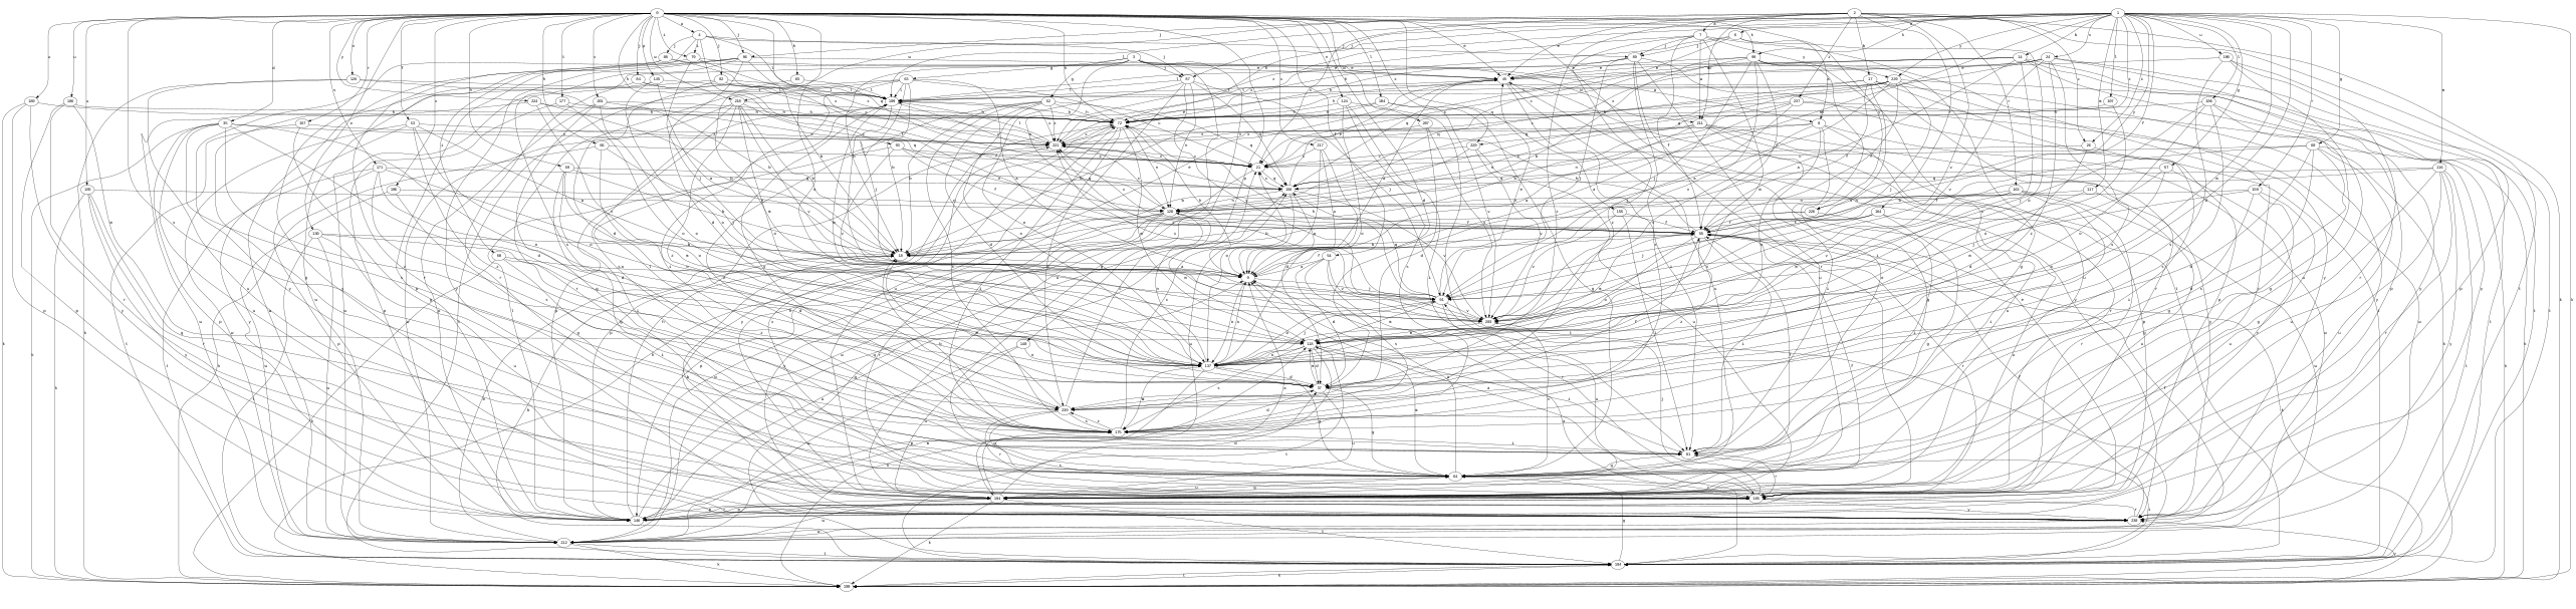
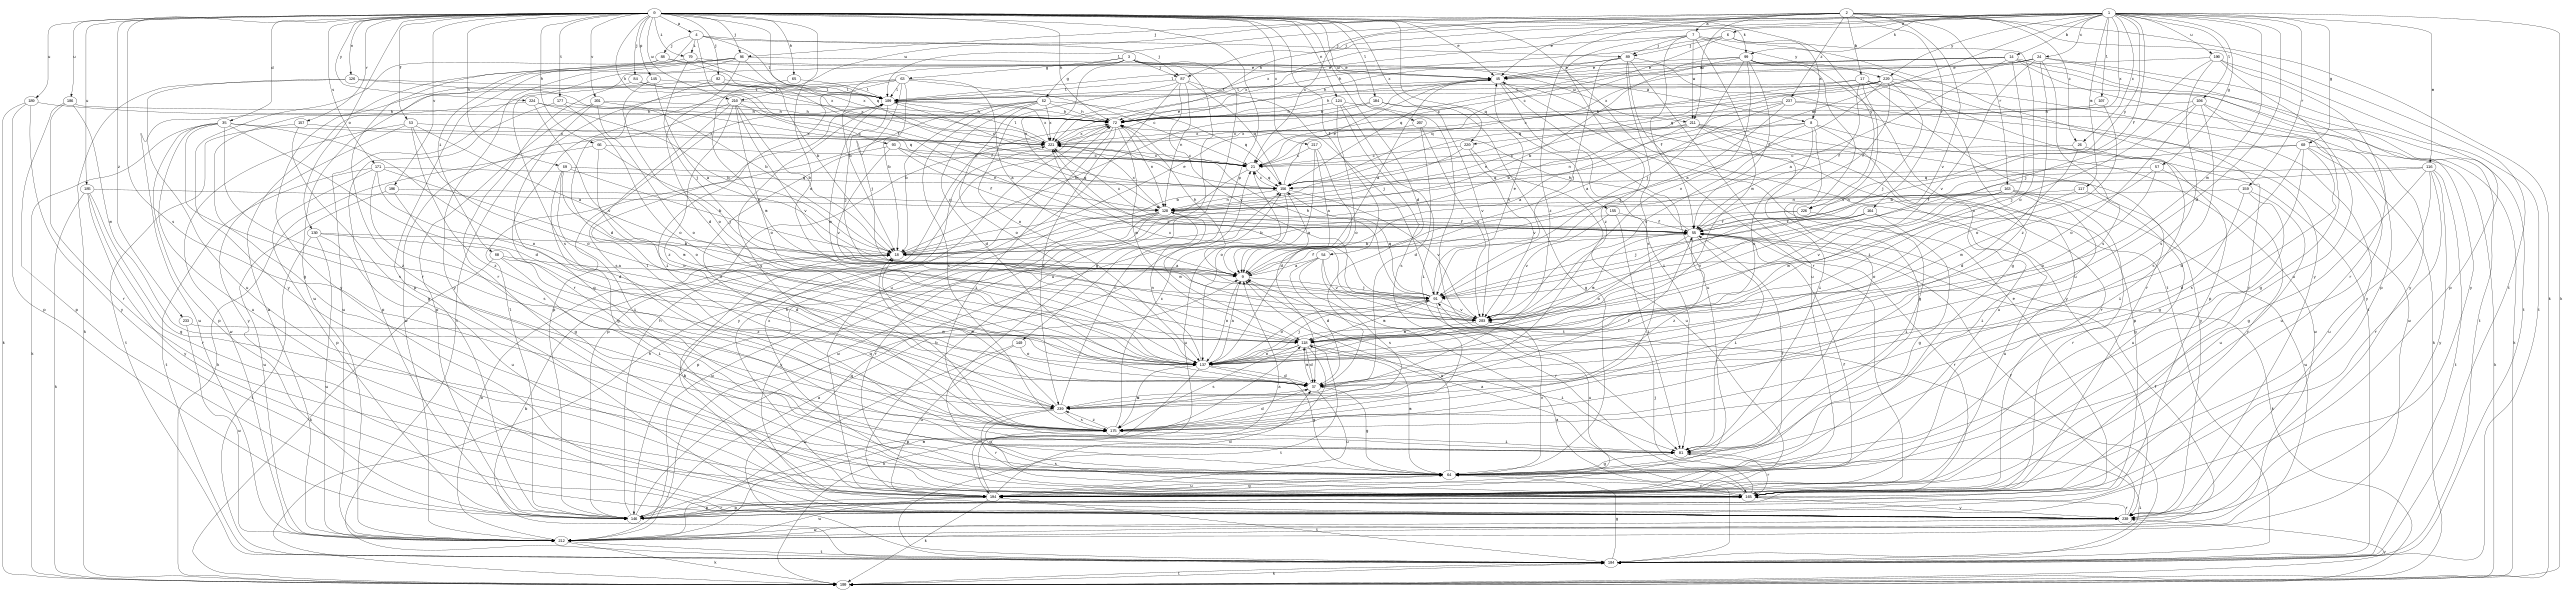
  strict digraph {
    fontname="Liberation Mono"
    node [fontname="Liberation Mono"]
    edge [fontname="Liberation Mono"]
    0
    4
    35
    37
    45
    53
    54
    65
    66
    69
    72
    79
    82
    84
    86
    93
    99
    104
    124
    126
    130
    137
    140
    145
    155
    156
    157
    171
    175
    177
    184
    185
    186
    189
    196
    201
    207
    210
    217
    220
    224
    226
+   233
    55
    87
    109
    80
    88
    89
    100
    221
    239
    194
    146
    118
    64
    230
    9
    81
    212
    203
    165
    n63 [label=21]
    91
    18
    128
    1
    6
    14
    24
    26
    57
    60
    106
    107
    116
    117
    159
    190
    229
    8
    2
    7
    17
    163
    164
    211
    237
    3
    62
    63
    0 -> 4 [label=a]
    0 -> 35 [label=d]
    0 -> 37 [label=d]
    0 -> 45 [label=e]
    0 -> 53 [label=f]
    0 -> 54 [label=f]
    0 -> 65 [label=h]
    0 -> 66 [label=h]
    0 -> 69 [label=h]
    0 -> 72 [label=h]
    0 -> 79 [label=i]
    0 -> 82 [label=j]
    0 -> 84 [label=j]
    0 -> 86 [label=j]
    0 -> 93 [label=k]
    0 -> 99 [label=k]
    0 -> 104 [label=l]
    0 -> 124 [label=n]
    0 -> 126 [label=n]
    0 -> 130 [label=o]
    0 -> 137 [label=o]
    0 -> 140 [label=p]
    0 -> 145 [label=p]
    0 -> 155 [label=q]
    0 -> 156 [label=q]
    0 -> 157 [label=r]
    0 -> 171 [label=s]
    0 -> 175 [label=s]
    0 -> 177 [label=t]
    0 -> 184 [label=t]
    0 -> 185 [label=u]
    0 -> 186 [label=u]
    0 -> 189 [label=u]
    0 -> 196 [label=v]
    0 -> 201 [label=v]
    0 -> 207 [label=w]
    0 -> 210 [label=w]
    0 -> 217 [label=x]
    0 -> 220 [label=x]
    0 -> 224 [label=y]
    0 -> 226 [label=y]
+   0 -> 233 [label=z]
    4 -> 79 [label=i]
    4 -> 55 [label=f]
    4 -> 87 [label=j]
    4 -> 109 [label=l]
    4 -> 80 [label=i]
    4 -> 88 [label=j]
    4 -> 89 [label=j]
    35 -> 37 [label=d]
    35 -> 137 [label=o]
    35 -> 175 [label=s]
    35 -> 100 [label=k]
    35 -> 221 [label=x]
    35 -> 239 [label=z]
    35 -> 194 [label=u]
    35 -> 146 [label=p]
    37 -> 239 [label=z]
    37 -> 194 [label=u]
    37 -> 118 [label=m]
    37 -> 64 [label=g]
    45 -> 109 [label=l]
    45 -> 194 [label=u]
    45 -> 230 [label=y]
    45 -> 9 [label=a]
    45 -> 81 [label=i]
    53 -> 137 [label=o]
    53 -> 221 [label=x]
    53 -> 239 [label=z]
    53 -> 230 [label=y]
    53 -> 9 [label=a]
    53 -> 212 [label=w]
    54 -> 37 [label=d]
    54 -> 175 [label=s]
    54 -> 9 [label=a]
    54 -> 203 [label=v]
    54 -> 165 [label=r]
    65 -> 109 [label=l]
    65 -> 118 [label=m]
    66 -> 137 [label=o]
    66 -> 100 [label=k]
    66 -> n63 [label=c]
    66 -> 91 [label=j]
    69 -> 137 [label=o]
    69 -> 156 [label=q]
    69 -> 64 [label=g]
    69 -> 81 [label=i]
    69 -> 18 [label=b]
    72 -> 221 [label=x]
    72 -> 239 [label=z]
    72 -> 118 [label=m]
    72 -> 230 [label=y]
    72 -> 81 [label=i]
    72 -> 128 [label=n]
    79 -> 45 [label=e]
    79 -> 221 [label=x]
    79 -> 230 [label=y]
    79 -> 91 [label=j]
    82 -> 37 [label=d]
    82 -> 55 [label=f]
    82 -> 109 [label=l]
    82 -> 212 [label=w]
    84 -> 109 [label=l]
    84 -> 221 [label=x]
    84 -> 64 [label=g]
    86 -> 37 [label=d]
    86 -> 45 [label=e]
    86 -> 175 [label=s]
    86 -> 146 [label=p]
    86 -> 230 [label=y]
    86 -> 212 [label=w]
    86 -> 18 [label=b]
    93 -> 55 [label=f]
    93 -> 239 [label=z]
    93 -> 203 [label=v]
    93 -> n63 [label=c]
    93 -> 128 [label=n]
    99 -> 45 [label=e]
    99 -> 156 [label=q]
    99 -> 55 [label=f]
    99 -> 194 [label=u]
    99 -> 64 [label=g]
    99 -> 81 [label=i]
    99 -> 203 [label=v]
    99 -> 91 [label=j]
    99 -> 18 [label=b]
    104 -> 72 [label=h]
    104 -> 64 [label=g]
    104 -> 203 [label=v]
    104 -> 18 [label=b]
    124 -> 72 [label=h]
    124 -> 137 [label=o]
    124 -> 175 [label=s]
    124 -> 184 [label=t]
    124 -> 81 [label=i]
    126 -> 109 [label=l]
    126 -> 100 [label=k]
    126 -> 194 [label=u]
    126 -> 18 [label=b]
    130 -> 37 [label=d]
    130 -> 184 [label=t]
    130 -> 194 [label=u]
    130 -> 212 [label=w]
    130 -> 18 [label=b]
    137 -> 37 [label=d]
    137 -> 175 [label=s]
    137 -> 146 [label=p]
    137 -> 64 [label=g]
    137 -> 9 [label=a]
    137 -> 91 [label=j]
    137 -> 128 [label=n]
    140 -> 137 [label=o]
    140 -> 194 [label=u]
    140 -> 212 [label=w]
    145 -> 137 [label=o]
    145 -> 109 [label=l]
    145 -> 9 [label=a]
    145 -> 212 [label=w]
    155 -> 55 [label=f]
    155 -> 81 [label=i]
    155 -> 203 [label=v]
    156 -> 45 [label=e]
    156 -> 194 [label=u]
    156 -> 9 [label=a]
    156 -> 203 [label=v]
    156 -> n63 [label=c]
    156 -> 128 [label=n]
    157 -> 184 [label=t]
    157 -> 221 [label=x]
    157 -> 64 [label=g]
    171 -> 37 [label=d]
    171 -> 156 [label=q]
    171 -> 175 [label=s]
    171 -> 184 [label=t]
    171 -> 146 [label=p]
    171 -> 118 [label=m]
    175 -> 37 [label=d]
    175 -> 109 [label=l]
    175 -> 239 [label=z]
    175 -> 81 [label=i]
    175 -> n63 [label=c]
    175 -> 18 [label=b]
    177 -> 72 [label=h]
    177 -> 137 [label=o]
    177 -> 146 [label=p]
    184 -> 156 [label=q]
    184 -> 100 [label=k]
    184 -> 64 [label=g]
    184 -> 9 [label=a]
    184 -> 81 [label=i]
    184 -> 18 [label=b]
    185 -> 100 [label=k]
    185 -> 64 [label=g]
    185 -> 230 [label=y]
    185 -> 165 [label=r]
    185 -> 128 [label=n]
    186 -> 72 [label=h]
    186 -> 146 [label=p]
    186 -> 118 [label=m]
    186 -> 165 [label=r]
    189 -> 72 [label=h]
    189 -> 100 [label=k]
    189 -> 146 [label=p]
    189 -> 230 [label=y]
    196 -> 64 [label=g]
    196 -> 212 [label=w]
    196 -> 128 [label=n]
    201 -> 72 [label=h]
    201 -> 137 [label=o]
    201 -> 156 [label=q]
    201 -> 146 [label=p]
    201 -> 64 [label=g]
    207 -> 37 [label=d]
    207 -> 221 [label=x]
    207 -> 203 [label=v]
    210 -> 72 [label=h]
    210 -> 137 [label=o]
    210 -> 175 [label=s]
    210 -> 239 [label=z]
    210 -> 212 [label=w]
    210 -> 203 [label=v]
    210 -> n63 [label=c]
    210 -> 18 [label=b]
    217 -> 37 [label=d]
    217 -> 137 [label=o]
    217 -> 9 [label=a]
    217 -> n63 [label=c]
    220 -> 194 [label=u]
    220 -> 203 [label=v]
    220 -> n63 [label=c]
    220 -> 18 [label=b]
    224 -> 72 [label=h]
    224 -> 212 [label=w]
    224 -> 203 [label=v]
    224 -> 18 [label=b]
    226 -> 55 [label=f]
    226 -> 81 [label=i]
    226 -> 18 [label=b]
+   233 -> 118 [label=m]
+   233 -> 212 [label=w]
    55 -> 72 [label=h]
    55 -> 137 [label=o]
    55 -> 100 [label=k]
    55 -> 221 [label=x]
    55 -> 239 [label=z]
    55 -> 118 [label=m]
    55 -> 81 [label=i]
    55 -> 165 [label=r]
    55 -> 18 [label=b]
    87 -> 137 [label=o]
    87 -> 156 [label=q]
    87 -> 109 [label=l]
    87 -> 194 [label=u]
    87 -> 203 [label=v]
    87 -> 91 [label=j]
    87 -> 128 [label=n]
    109 -> 72 [label=h]
    109 -> 175 [label=s]
    109 -> 221 [label=x]
    109 -> 118 [label=m]
    109 -> n63 [label=c]
    109 -> 91 [label=j]
    80 -> 100 [label=k]
    80 -> 239 [label=z]
    80 -> 9 [label=a]
    80 -> 81 [label=i]
    88 -> 45 [label=e]
    88 -> 221 [label=x]
    88 -> 230 [label=y]
    88 -> 165 [label=r]
    89 -> 45 [label=e]
    89 -> 72 [label=h]
    89 -> 175 [label=s]
    89 -> 184 [label=t]
    89 -> 55 [label=f]
    89 -> 194 [label=u]
    89 -> 91 [label=j]
    100 -> 72 [label=h]
    100 -> 184 [label=t]
    100 -> 230 [label=y]
    221 -> 45 [label=e]
    221 -> 109 [label=l]
    221 -> 146 [label=p]
    221 -> n63 [label=c]
    239 -> 175 [label=s]
    239 -> 55 [label=f]
    239 -> 64 [label=g]
    239 -> 165 [label=r]
    239 -> n63 [label=c]
    239 -> 18 [label=b]
    194 -> 37 [label=d]
    194 -> 72 [label=h]
    194 -> 184 [label=t]
    194 -> 55 [label=f]
    194 -> 100 [label=k]
    194 -> 146 [label=p]
    194 -> 64 [label=g]
    194 -> 9 [label=a]
    194 -> 212 [label=w]
    194 -> 18 [label=b]
    146 -> 45 [label=e]
    146 -> 72 [label=h]
    146 -> 156 [label=q]
    146 -> 109 [label=l]
    146 -> 9 [label=a]
    146 -> 165 [label=r]
    118 -> 37 [label=d]
    118 -> 137 [label=o]
    118 -> 175 [label=s]
    118 -> 184 [label=t]
    118 -> 100 [label=k]
    118 -> 81 [label=i]
    64 -> 55 [label=f]
    64 -> 194 [label=u]
    64 -> 118 [label=m]
    64 -> 9 [label=a]
    64 -> 203 [label=v]
    64 -> 165 [label=r]
    230 -> 55 [label=f]
    230 -> 212 [label=w]
    230 -> 165 [label=r]
    9 -> 72 [label=h]
    9 -> 137 [label=o]
    9 -> 55 [label=f]
    9 -> 91 [label=j]
    81 -> 64 [label=g]
    81 -> 165 [label=r]
    212 -> 184 [label=t]
    212 -> 55 [label=f]
    212 -> 100 [label=k]
    212 -> 118 [label=m]
    212 -> 18 [label=b]
    203 -> 221 [label=x]
    203 -> 118 [label=m]
    165 -> 175 [label=s]
    165 -> 221 [label=x]
    165 -> 146 [label=p]
    165 -> 230 [label=y]
    165 -> 9 [label=a]
    165 -> 91 [label=j]
    n63 -> 156 [label=q]
    n63 -> 221 [label=x]
    n63 -> 212 [label=w]
    91 -> 45 [label=e]
    91 -> 72 [label=h]
    91 -> 137 [label=o]
    91 -> 156 [label=q]
    91 -> 221 [label=x]
    91 -> 194 [label=u]
    91 -> 118 [label=m]
    91 -> 203 [label=v]
    18 -> 45 [label=e]
    18 -> 9 [label=a]
    128 -> 55 [label=f]
    128 -> 221 [label=x]
    128 -> 146 [label=p]
    128 -> 118 [label=m]
    128 -> 230 [label=y]
    128 -> 212 [label=w]
    128 -> 165 [label=r]
    1 -> 37 [label=d]
    1 -> 72 [label=h]
    1 -> 86 [label=j]
    1 -> 99 [label=k]
    1 -> 220 [label=x]
    1 -> 226 [label=y]
    1 -> 55 [label=f]
    1 -> 87 [label=j]
    1 -> 109 [label=l]
    1 -> 100 [label=k]
    1 -> 221 [label=x]
    1 -> 118 [label=m]
    1 -> 128 [label=n]
    1 -> 6 [label=a]
    1 -> 14 [label=b]
    1 -> 24 [label=c]
    1 -> 26 [label=c]
    1 -> 57 [label=g]
    1 -> 60 [label=g]
    1 -> 106 [label=l]
    1 -> 107 [label=l]
    1 -> 116 [label=m]
    1 -> 117 [label=m]
    1 -> 159 [label=r]
    1 -> 190 [label=u]
    1 -> 229 [label=y]
    6 -> 72 [label=h]
    6 -> 137 [label=o]
    6 -> 89 [label=j]
    6 -> n63 [label=c]
    6 -> 8 [label=a]
    14 -> 45 [label=e]
    14 -> 137 [label=o]
    14 -> 184 [label=t]
    14 -> 109 [label=l]
    14 -> 146 [label=p]
    14 -> 230 [label=y]
    14 -> 9 [label=a]
    14 -> n63 [label=c]
    24 -> 45 [label=e]
    24 -> 156 [label=q]
    24 -> 175 [label=s]
    24 -> 184 [label=t]
    24 -> 221 [label=x]
    24 -> 239 [label=z]
    24 -> 230 [label=y]
    24 -> 203 [label=v]
    26 -> 37 [label=d]
    26 -> 81 [label=i]
    26 -> n63 [label=c]
    57 -> 137 [label=o]
    57 -> 156 [label=q]
    57 -> 118 [label=m]
    57 -> 165 [label=r]
    60 -> 37 [label=d]
    60 -> 175 [label=s]
    60 -> 100 [label=k]
    60 -> 194 [label=u]
    60 -> 64 [label=g]
    60 -> n63 [label=c]
    60 -> 18 [label=b]
    106 -> 72 [label=h]
    106 -> 137 [label=o]
    106 -> 175 [label=s]
    106 -> 100 [label=k]
    106 -> 64 [label=g]
    106 -> 91 [label=j]
    107 -> 72 [label=h]
    107 -> 137 [label=o]
    116 -> 156 [label=q]
    116 -> 184 [label=t]
    116 -> 55 [label=f]
    116 -> 194 [label=u]
    116 -> 64 [label=g]
    116 -> 230 [label=y]
    116 -> 165 [label=r]
    117 -> 137 [label=o]
    117 -> 194 [label=u]
    117 -> 128 [label=n]
    159 -> 37 [label=d]
    159 -> 194 [label=u]
    159 -> 64 [label=g]
    159 -> 128 [label=n]
    190 -> 45 [label=e]
    190 -> 175 [label=s]
    190 -> 194 [label=u]
    190 -> 146 [label=p]
    190 -> 165 [label=r]
-   159 -> 91 [label=j]
+   190 -> 91 [label=j]
    229 -> 72 [label=h]
    229 -> 156 [label=q]
    229 -> 184 [label=t]
    229 -> 55 [label=f]
    229 -> 109 [label=l]
    229 -> 9 [label=a]
    229 -> 165 [label=r]
    229 -> n63 [label=c]
    229 -> 91 [label=j]
    8 -> 137 [label=o]
    8 -> 221 [label=x]
    8 -> 194 [label=u]
    8 -> 64 [label=g]
    8 -> 212 [label=w]
    8 -> 203 [label=v]
    8 -> 128 [label=n]
    2 -> 45 [label=e]
    2 -> 184 [label=t]
    2 -> 210 [label=w]
    2 -> 100 [label=k]
    2 -> 239 [label=z]
    2 -> 203 [label=v]
    2 -> n63 [label=c]
    2 -> 26 [label=c]
    2 -> 7 [label=a]
    2 -> 17 [label=b]
    2 -> 163 [label=r]
    2 -> 164 [label=r]
    2 -> 211 [label=w]
    2 -> 237 [label=z]
    7 -> 89 [label=j]
    7 -> 221 [label=x]
    7 -> 239 [label=z]
    7 -> 118 [label=m]
    7 -> 230 [label=y]
    7 -> 165 [label=r]
    7 -> 229 [label=y]
    7 -> 211 [label=w]
    17 -> 156 [label=q]
    17 -> 55 [label=f]
    17 -> 109 [label=l]
    17 -> 146 [label=p]
    17 -> 230 [label=y]
    17 -> 203 [label=v]
    17 -> 165 [label=r]
    163 -> 118 [label=m]
    163 -> 81 [label=i]
    163 -> 212 [label=w]
    163 -> 203 [label=v]
    163 -> 165 [label=r]
    163 -> 128 [label=n]
    164 -> 55 [label=f]
    164 -> 194 [label=u]
    164 -> 64 [label=g]
    164 -> 203 [label=v]
    164 -> 91 [label=j]
    211 -> 221 [label=x]
    211 -> 146 [label=p]
    211 -> 230 [label=y]
    211 -> 9 [label=a]
    211 -> 81 [label=i]
    211 -> 165 [label=r]
    211 -> 128 [label=n]
    237 -> 72 [label=h]
    237 -> 100 [label=k]
    237 -> 9 [label=a]
    237 -> 212 [label=w]
    237 -> 91 [label=j]
    237 -> 18 [label=b]
    3 -> 87 [label=j]
    3 -> 194 [label=u]
    3 -> 64 [label=g]
    3 -> 165 [label=r]
    3 -> 18 [label=b]
    3 -> 128 [label=n]
    3 -> 8 [label=a]
    3 -> 211 [label=w]
    3 -> 62 [label=g]
    3 -> 63 [label=g]
    62 -> 37 [label=d]
    62 -> 72 [label=h]
    62 -> 137 [label=o]
    62 -> 156 [label=q]
    62 -> 175 [label=s]
    62 -> 221 [label=x]
    62 -> 146 [label=p]
    62 -> 18 [label=b]
    63 -> 184 [label=t]
    63 -> 109 [label=l]
    63 -> 9 [label=a]
    63 -> 81 [label=i]
    63 -> 165 [label=r]
    63 -> n63 [label=c]
    63 -> 91 [label=j]
    63 -> 18 [label=b]
  }
